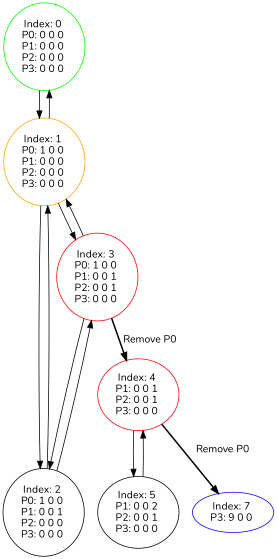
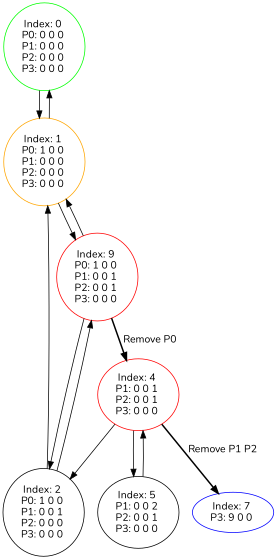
  digraph {
    color=black
    fontname=Nunito
    node [fontname=Nunito]
    edge [fontname=Nunito]
    n1 [color=green label="Index: 0 \nP0: 0 0 0 \nP1: 0 0 0 \nP2: 0 0 0 \nP3: 0 0 0 \n"]
    n2 [color=orange label="Index: 1 \nP0: 1 0 0 \nP1: 0 0 0 \nP2: 0 0 0 \nP3: 0 0 0 \n"]
    n3 [label="Index: 2 \nP0: 1 0 0 \nP1: 0 0 1 \nP2: 0 0 0 \nP3: 0 0 0 \n"]
-   n4 [color=red label="Index: 3 \nP0: 1 0 0 \nP1: 0 0 1 \nP2: 0 0 1 \nP3: 0 0 0 \n"]
+   n4 [color=red label="Index: 9 \nP0: 1 0 0 \nP1: 0 0 1 \nP2: 0 0 1 \nP3: 0 0 0 \n"]
    n5 [color=red label="Index: 4 \nP1: 0 0 1 \nP2: 0 0 1 \nP3: 0 0 0 \n"]
    n6 [label="Index: 5 \nP1: 0 0 2 \nP2: 0 0 1 \nP3: 0 0 0 \n"]
    n7 [color=blue label="Index: 7 \nP3: 9 0 0 \n"]
    n1 -> n2
    n2 -> n1
-   n2 -> n3
+   n5 -> n3
    n2 -> n4
    n3 -> n2
    n3 -> n4
    n4 -> n2
    n4 -> n3
    n4 -> n5 [label=" Remove P0 " style=bold]
    n5 -> n6
-   n5 -> n7 [label=" Remove P0 " style=bold]
+   n5 -> n7 [label=" Remove P1 P2 " style=bold]
    n6 -> n5
  }
